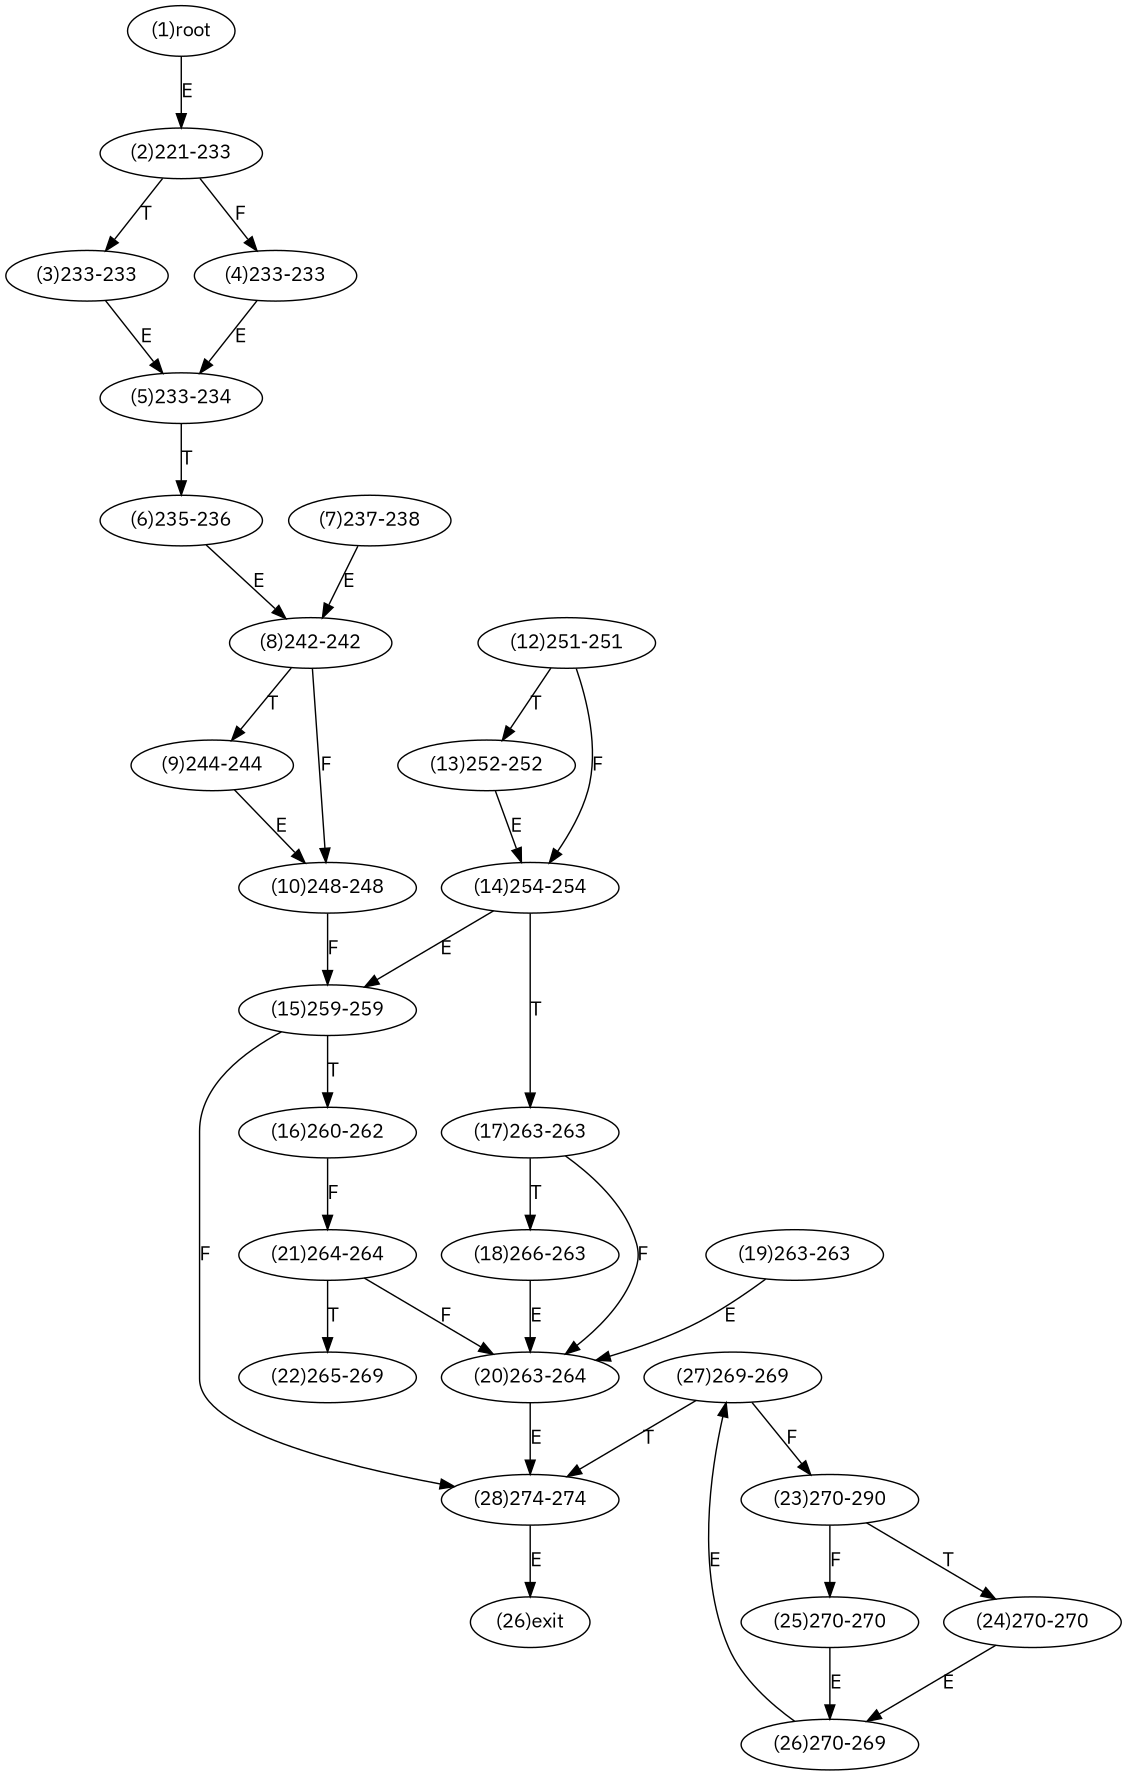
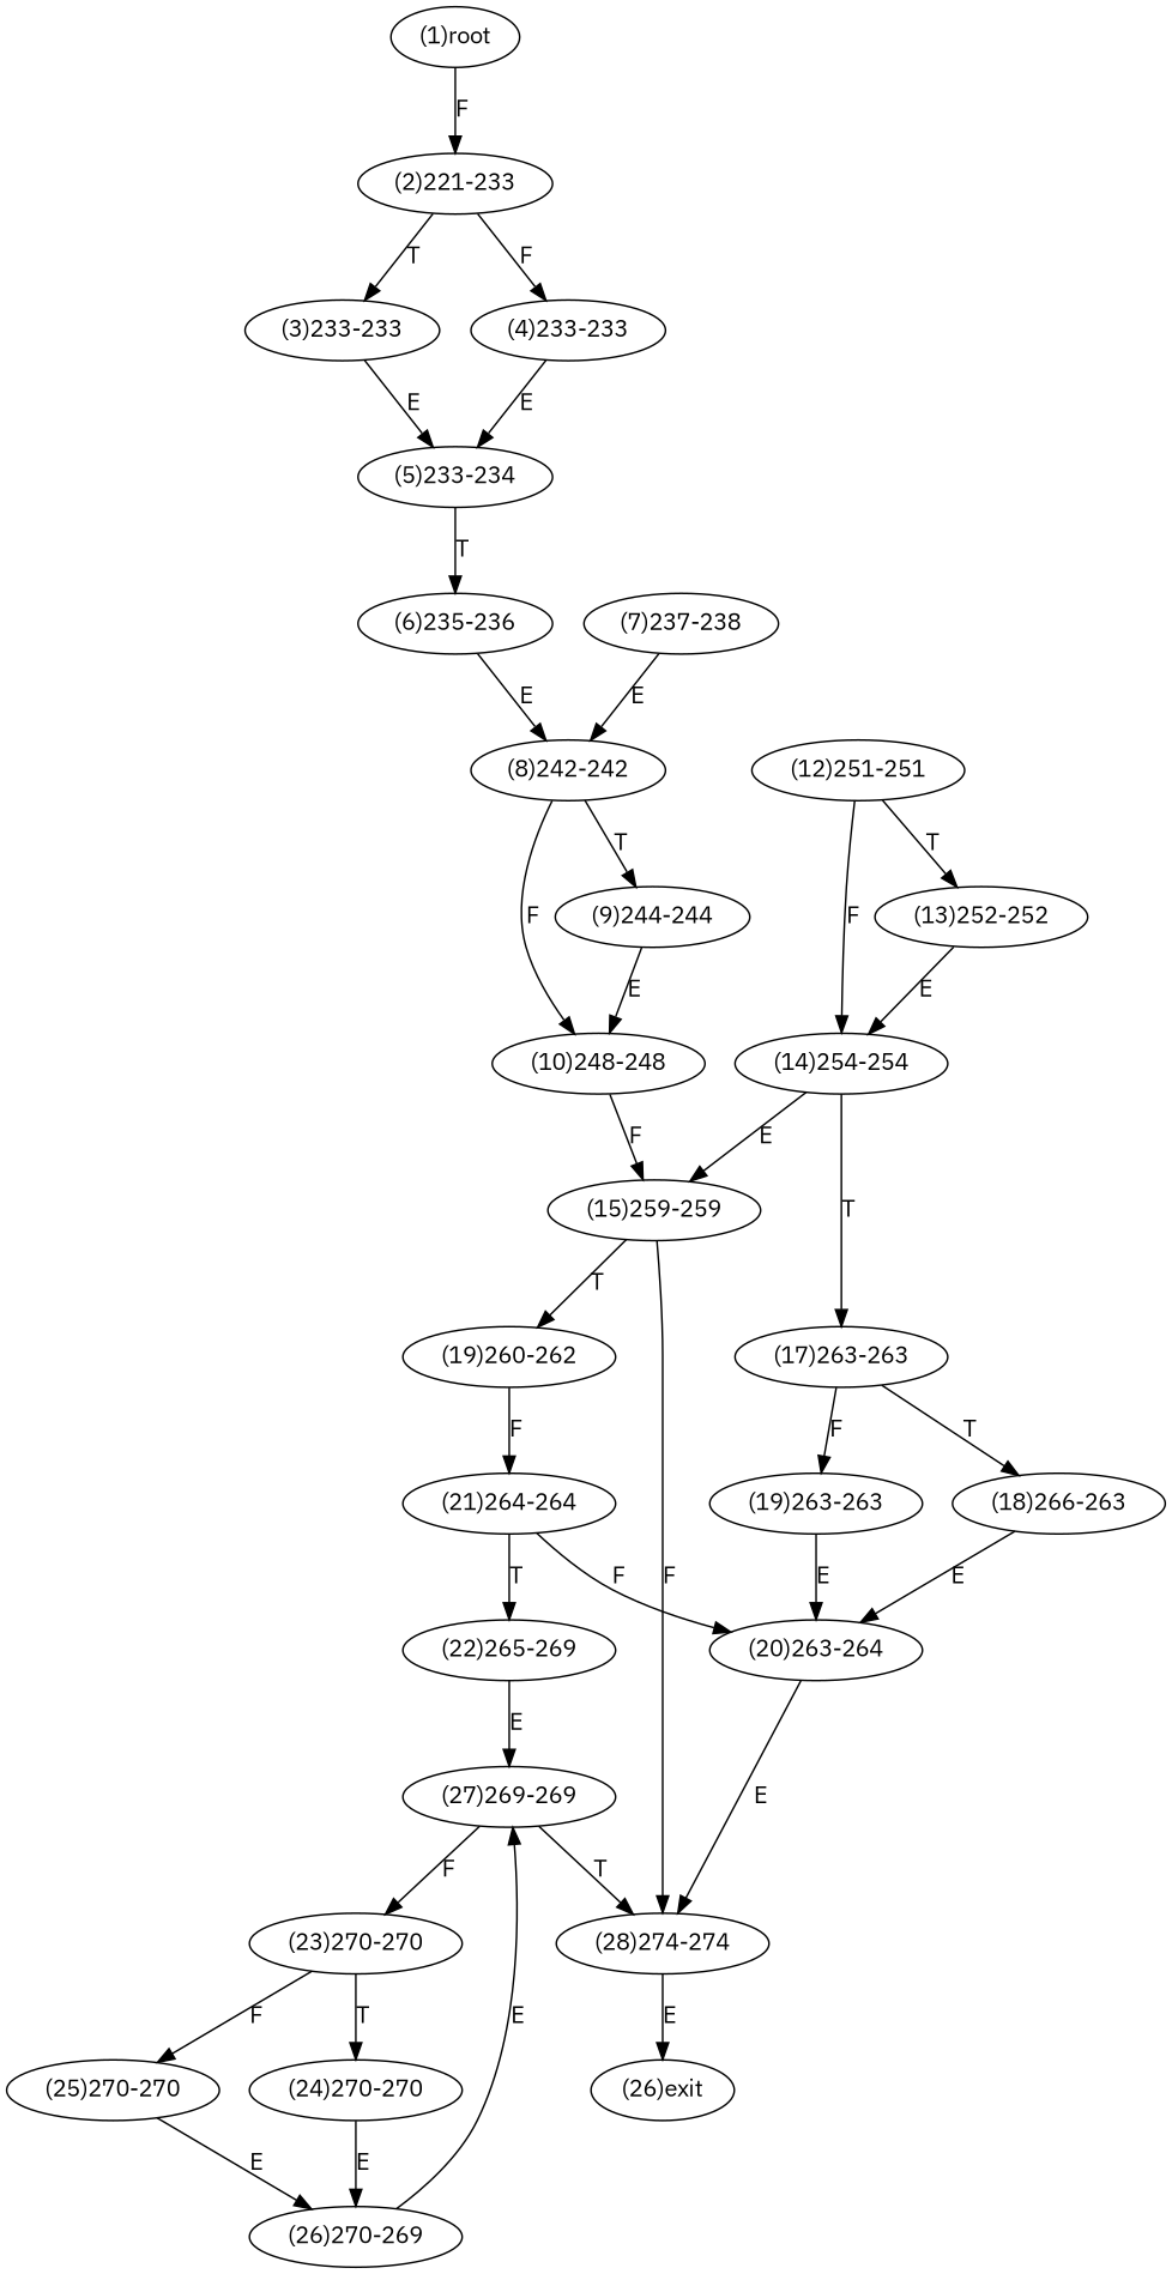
  digraph {
    fontname="IBM Plex Sans"
    node [fontname="IBM Plex Sans"]
    edge [fontname="IBM Plex Sans"]
    n1 [label="(1)root"]
    n2 [label="(2)221-233"]
    n3 [label="(3)233-233"]
    n4 [label="(4)233-233"]
    n5 [label="(5)233-234"]
    n6 [label="(6)235-236"]
    n7 [label="(8)242-242"]
    n8 [label="(7)237-238"]
    n9 [label="(9)244-244"]
    n10 [label="(10)248-248"]
    n11 [label="(15)259-259"]
-   n12 [label="(16)260-262"]
+   n12 [label="(19)260-262"]
    n13 [label="(28)274-274"]
    n14 [label="(12)251-251"]
    n15 [label="(13)252-252"]
    n16 [label="(14)254-254"]
    n17 [label="(17)263-263"]
    n18 [label="(21)264-264"]
    n19 [label="(26)exit"]
    n20 [label="(19)263-263"]
    n21 [label="(18)266-263"]
    n22 [label="(20)263-264"]
    n23 [label="(22)265-269"]
    n24 [label="(27)269-269"]
-   n25 [label="(23)270-290"]
+   n25 [label="(23)270-270"]
    n26 [label="(25)270-270"]
    n27 [label="(24)270-270"]
    n28 [label="(26)270-269"]
-   n1 -> n2 [label=E]
+   n1 -> n2 [label=F]
    n2 -> n3 [label=T]
    n2 -> n4 [label=F]
    n3 -> n5 [label=E]
    n4 -> n5 [label=E]
    n5 -> n6 [label=T]
    n6 -> n7 [label=E]
    n7 -> n9 [label=T]
    n7 -> n10 [label=F]
    n8 -> n7 [label=E]
    n9 -> n10 [label=E]
    n10 -> n11 [label=F]
    n11 -> n12 [label=T]
    n11 -> n13 [label=F]
    n12 -> n18 [label=F]
    n13 -> n19 [label=E]
    n14 -> n15 [label=T]
    n14 -> n16 [label=F]
    n15 -> n16 [label=E]
    n16 -> n11 [label=E]
    n16 -> n17 [label=T]
-   n17 -> n22 [label=F]
+   n17 -> n20 [label=F]
    n17 -> n21 [label=T]
    n18 -> n22 [label=F]
    n18 -> n23 [label=T]
    n20 -> n22 [label=E]
    n21 -> n22 [label=E]
    n22 -> n13 [label=E]
+   n23 -> n24 [label=E]
    n24 -> n13 [label=T]
    n24 -> n25 [label=F]
    n25 -> n26 [label=F]
    n25 -> n27 [label=T]
    n26 -> n28 [label=E]
    n27 -> n28 [label=E]
    n28 -> n24 [label=E]
  }
